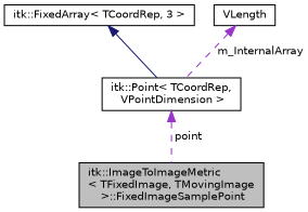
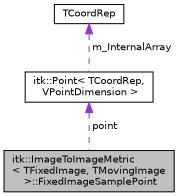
  digraph {
    node [color=black fillcolor=white fontname=Helvetica fontsize=10 shape=record style=filled]
    edge [color=darkorchid3 dir=back fontname=Helvetica fontsize=10 labelfontname=Helvetica labelfontsize=10 style=dashed]
    n1 [fillcolor=grey75 fontcolor=black height=0.2 label="itk::ImageToImageMetric\l\< TFixedImage, TMovingImage\l \>::FixedImageSamplePoint" width=0.4]
    n2 [height=0.2 label="itk::Point\< TCoordRep,\l VPointDimension \>" width=0.4]
-   n3 [height=0.2 label="itk::FixedArray\< TCoordRep, 3 \>" width=0.4]
-   n4 [height=0.2 label=VLength width=0.4]
+   n4 [height=0.2 label=TCoordRep width=0.4]
    n2 -> n1 [label=" point"]
-   n3 -> n2 [color=midnightblue style=solid]
    n4 -> n2 [label=" m_InternalArray"]
  }
